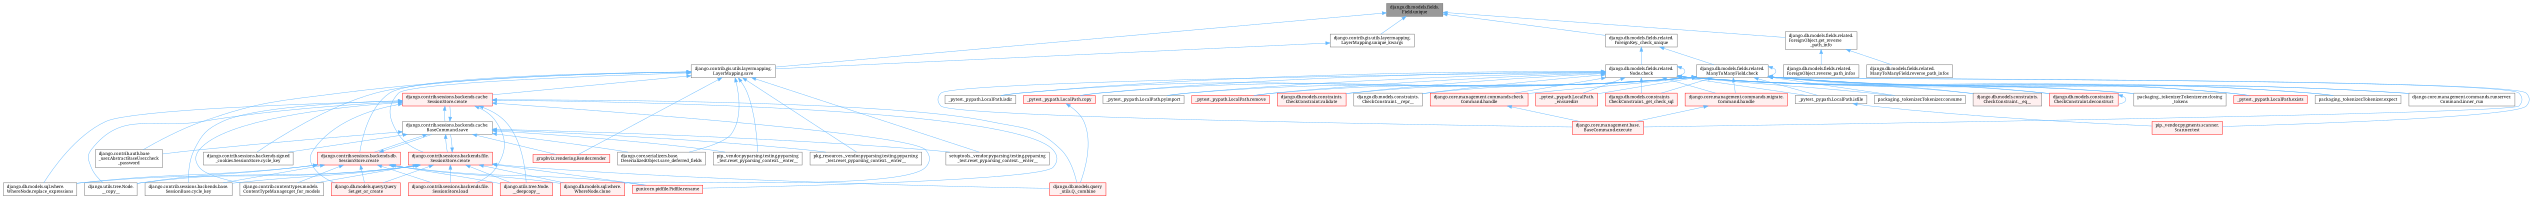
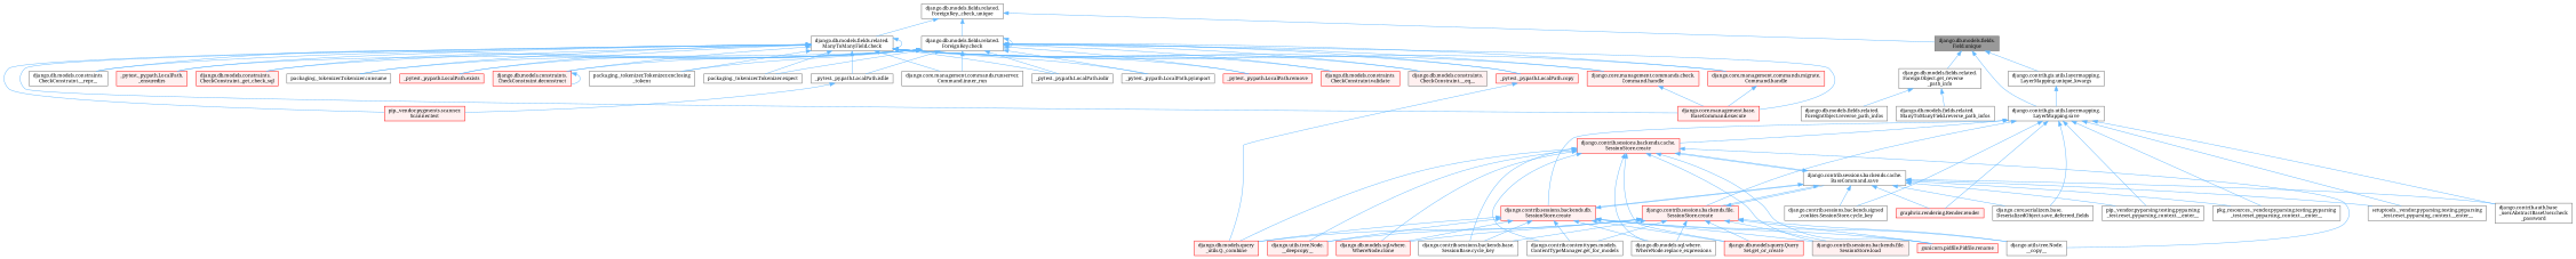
  digraph {
    fontname="Noto Serif"
    rankdir=TB
    node [color=grey40 fillcolor=white fontname="Noto Serif" fontsize=10 shape=box style=filled]
    edge [color=steelblue1 dir=back fontname="Noto Serif" fontsize=10 labelfontname=Helvetica labelfontsize=10 style=solid]
    n1 [color=gray40 fillcolor=grey60 fontcolor=black height=0.2 label="django.db.models.fields.\lField.unique" width=0.4]
    n2 [height=0.2 label="django.db.models.fields.related.\lForeignKey._check_unique" width=0.4]
    n3 [height=0.2 label="django.db.models.fields.related.\lForeignObject.get_reverse\l_path_info" width=0.4]
    n4 [height=0.2 label="django.contrib.gis.utils.layermapping.\lLayerMapping.save" width=0.4]
    n5 [height=0.2 label="django.contrib.gis.utils.layermapping.\lLayerMapping.unique_kwargs" width=0.4]
-   n6 [height=0.2 label="django.db.models.fields.related.\lNode.check" width=0.4]
+   n6 [height=0.2 label="django.db.models.fields.related.\lForeignKey.check" width=0.4]
    n7 [height=0.2 label="django.db.models.fields.related.\lManyToManyField.check" width=0.4]
    n8 [height=0.2 label="django.db.models.fields.related.\lForeignObject.reverse_path_infos" width=0.4]
    n9 [height=0.2 label="django.db.models.fields.related.\lManyToManyField.reverse_path_infos" width=0.4]
    n10 [height=0.2 label="pip._vendor.pyparsing.testing.pyparsing\l_test.reset_pyparsing_context.__enter__" width=0.4]
    n11 [height=0.2 label="pkg_resources._vendor.pyparsing.testing.pyparsing\l_test.reset_pyparsing_context.__enter__" width=0.4]
    n12 [height=0.2 label="setuptools._vendor.pyparsing.testing.pyparsing\l_test.reset_pyparsing_context.__enter__" width=0.4]
    n13 [height=0.2 label="django.contrib.auth.base\l_user.AbstractBaseUser.check\l_password" width=0.4]
    n14 [color=red fillcolor="#FFF0F0" height=0.2 label="django.contrib.sessions.backends.cache.\lSessionStore.create" width=0.4]
    n15 [color=red fillcolor="#FFF0F0" height=0.2 label="django.contrib.sessions.backends.db.\lSessionStore.create" width=0.4]
    n16 [color=red fillcolor="#FFF0F0" height=0.2 label="django.contrib.sessions.backends.file.\lSessionStore.create" width=0.4]
    n17 [height=0.2 label="django.contrib.sessions.backends.signed\l_cookies.SessionStore.cycle_key" width=0.4]
    n18 [color=red fillcolor="#FFF0F0" height=0.2 label="graphviz.rendering.Render.render" width=0.4]
    n19 [height=0.2 label="django.core.serializers.base.\lDeserializedObject.save_deferred_fields" width=0.4]
    n20 [fillcolor="#FFF0F0" height=0.2 label="django.db.models.constraints.\lCheckConstraint.__eq__" width=0.4]
    n21 [height=0.2 label="django.db.models.constraints.\lCheckConstraint.__repr__" width=0.4]
    n22 [color=red fillcolor="#FFF0F0" height=0.2 label="_pytest._py.path.LocalPath.\l_ensuredirs" width=0.4]
    n23 [color=red fillcolor="#FFF0F0" height=0.2 label="django.db.models.constraints.\lCheckConstraint._get_check_sql" width=0.4]
    n24 [height=0.2 label="packaging._tokenizer.Tokenizer.consume" width=0.4]
    n25 [color=red fillcolor="#FFF0F0" height=0.2 label="_pytest._py.path.LocalPath.copy" width=0.4]
    n26 [color=red fillcolor="#FFF0F0" height=0.2 label="django.db.models.constraints.\lCheckConstraint.deconstruct" width=0.4]
    n27 [height=0.2 label="packaging._tokenizer.Tokenizer.enclosing\l_tokens" width=0.4]
    n28 [color=red fillcolor="#FFF0F0" height=0.2 label="django.core.management.base.\lBaseCommand.execute" width=0.4]
    n29 [color=red fillcolor="#FFF0F0" height=0.2 label="_pytest._py.path.LocalPath.exists" width=0.4]
    n30 [height=0.2 label="packaging._tokenizer.Tokenizer.expect" width=0.4]
    n31 [color=red fillcolor="#FFF0F0" height=0.2 label="django.core.management.commands.check.\lCommand.handle" width=0.4]
    n32 [color=red fillcolor="#FFF0F0" height=0.2 label="django.core.management.commands.migrate.\lCommand.handle" width=0.4]
    n33 [height=0.2 label="django.core.management.commands.runserver.\lCommand.inner_run" width=0.4]
    n34 [height=0.2 label="_pytest._py.path.LocalPath.isdir" width=0.4]
    n35 [height=0.2 label="_pytest._py.path.LocalPath.isfile" width=0.4]
    n36 [height=0.2 label="_pytest._py.path.LocalPath.pyimport" width=0.4]
    n37 [color=red fillcolor="#FFF0F0" height=0.2 label="_pytest._py.path.LocalPath.remove" width=0.4]
    n38 [color=red fillcolor="#FFF0F0" height=0.2 label="django.db.models.constraints.\lCheckConstraint.validate" width=0.4]
    n39 [color=red fillcolor="#FFF0F0" height=0.2 label="pip._vendor.pygments.scanner.\lScanner.test" width=0.4]
    n40 [color=red fillcolor="#FFF0F0" height=0.2 label="django.db.models.query\l_utils.Q._combine" width=0.4]
    n41 [height=0.2 label="django.utils.tree.Node.\l__copy__" width=0.4]
    n42 [color=red fillcolor="#FFF0F0" height=0.2 label="django.utils.tree.Node.\l__deepcopy__" width=0.4]
    n43 [color=red fillcolor="#FFF0F0" height=0.2 label="django.db.models.sql.where.\lWhereNode.clone" width=0.4]
    n44 [height=0.2 label="django.contrib.sessions.backends.base.\lSessionBase.cycle_key" width=0.4]
    n45 [height=0.2 label="django.contrib.contenttypes.models.\lContentTypeManager.get_for_models" width=0.4]
    n46 [color=red fillcolor="#FFF0F0" height=0.2 label="django.db.models.query.Query\lSet.get_or_create" width=0.4]
-   n47 [color=red fillcolor="#FFF0F0" height=0.2 label="django.contrib.sessions.backends.file.\lSessionStore.load" width=0.4]
+   n47 [fillcolor="#FFF0F0" height=0.2 label="django.contrib.sessions.backends.file.\lSessionStore.load" width=0.4]
    n48 [color=red fillcolor="#FFF0F0" height=0.2 label="gunicorn.pidfile.Pidfile.rename" width=0.4]
    n49 [height=0.2 label="django.db.models.sql.where.\lWhereNode.replace_expressions" width=0.4]
    n50 [height=0.2 label="django.contrib.sessions.backends.cache.\lBaseCommand.save" width=0.4]
-   n1 -> n2
+   n2 -> n1
    n1 -> n3
    n1 -> n4
    n1 -> n5
    n2 -> n6
    n2 -> n7
    n3 -> n8
    n3 -> n9
    n4 -> n10
    n4 -> n11
    n4 -> n12
    n4 -> n13
    n4 -> n14
    n4 -> n15
    n4 -> n16
    n4 -> n17
    n4 -> n18
    n4 -> n19
    n5 -> n4
    n6 -> n6
    n6 -> n20
    n6 -> n21
    n6 -> n22
    n6 -> n23
    n6 -> n24
    n6 -> n25
    n6 -> n26
    n6 -> n27
    n6 -> n28
    n6 -> n29
    n6 -> n30
    n6 -> n31
    n6 -> n32
    n6 -> n33
    n6 -> n34
    n6 -> n35
    n6 -> n36
    n6 -> n37
    n6 -> n38
    n7 -> n7
    n7 -> n20
    n7 -> n21
    n7 -> n22
    n7 -> n23
    n7 -> n24
    n7 -> n25
    n7 -> n26
    n7 -> n27
    n7 -> n28
    n7 -> n29
    n7 -> n30
    n7 -> n31
    n7 -> n32
    n7 -> n33
    n7 -> n34
    n7 -> n35
    n7 -> n36
    n7 -> n37
    n7 -> n38
    n7 -> n39
    n14 -> n40
    n14 -> n41
    n14 -> n42
    n14 -> n43
    n14 -> n44
    n14 -> n45
    n14 -> n46
    n14 -> n47
    n14 -> n48
    n14 -> n49
    n14 -> n50
+   n15 -> n40
    n15 -> n41
    n15 -> n42
    n15 -> n43
    n15 -> n44
    n15 -> n45
    n15 -> n46
    n15 -> n47
    n15 -> n48
    n15 -> n49
    n15 -> n50
    n16 -> n40
    n16 -> n41
    n16 -> n42
    n16 -> n43
    n16 -> n44
    n16 -> n45
    n16 -> n46
    n16 -> n47
    n16 -> n48
    n16 -> n49
    n16 -> n50
    n25 -> n40
    n26 -> n26
    n31 -> n28
    n32 -> n28
    n35 -> n39
    n50 -> n10
    n50 -> n11
    n50 -> n12
    n50 -> n13
    n50 -> n14
    n50 -> n15
    n50 -> n16
    n50 -> n17
    n50 -> n18
    n50 -> n19
  }
